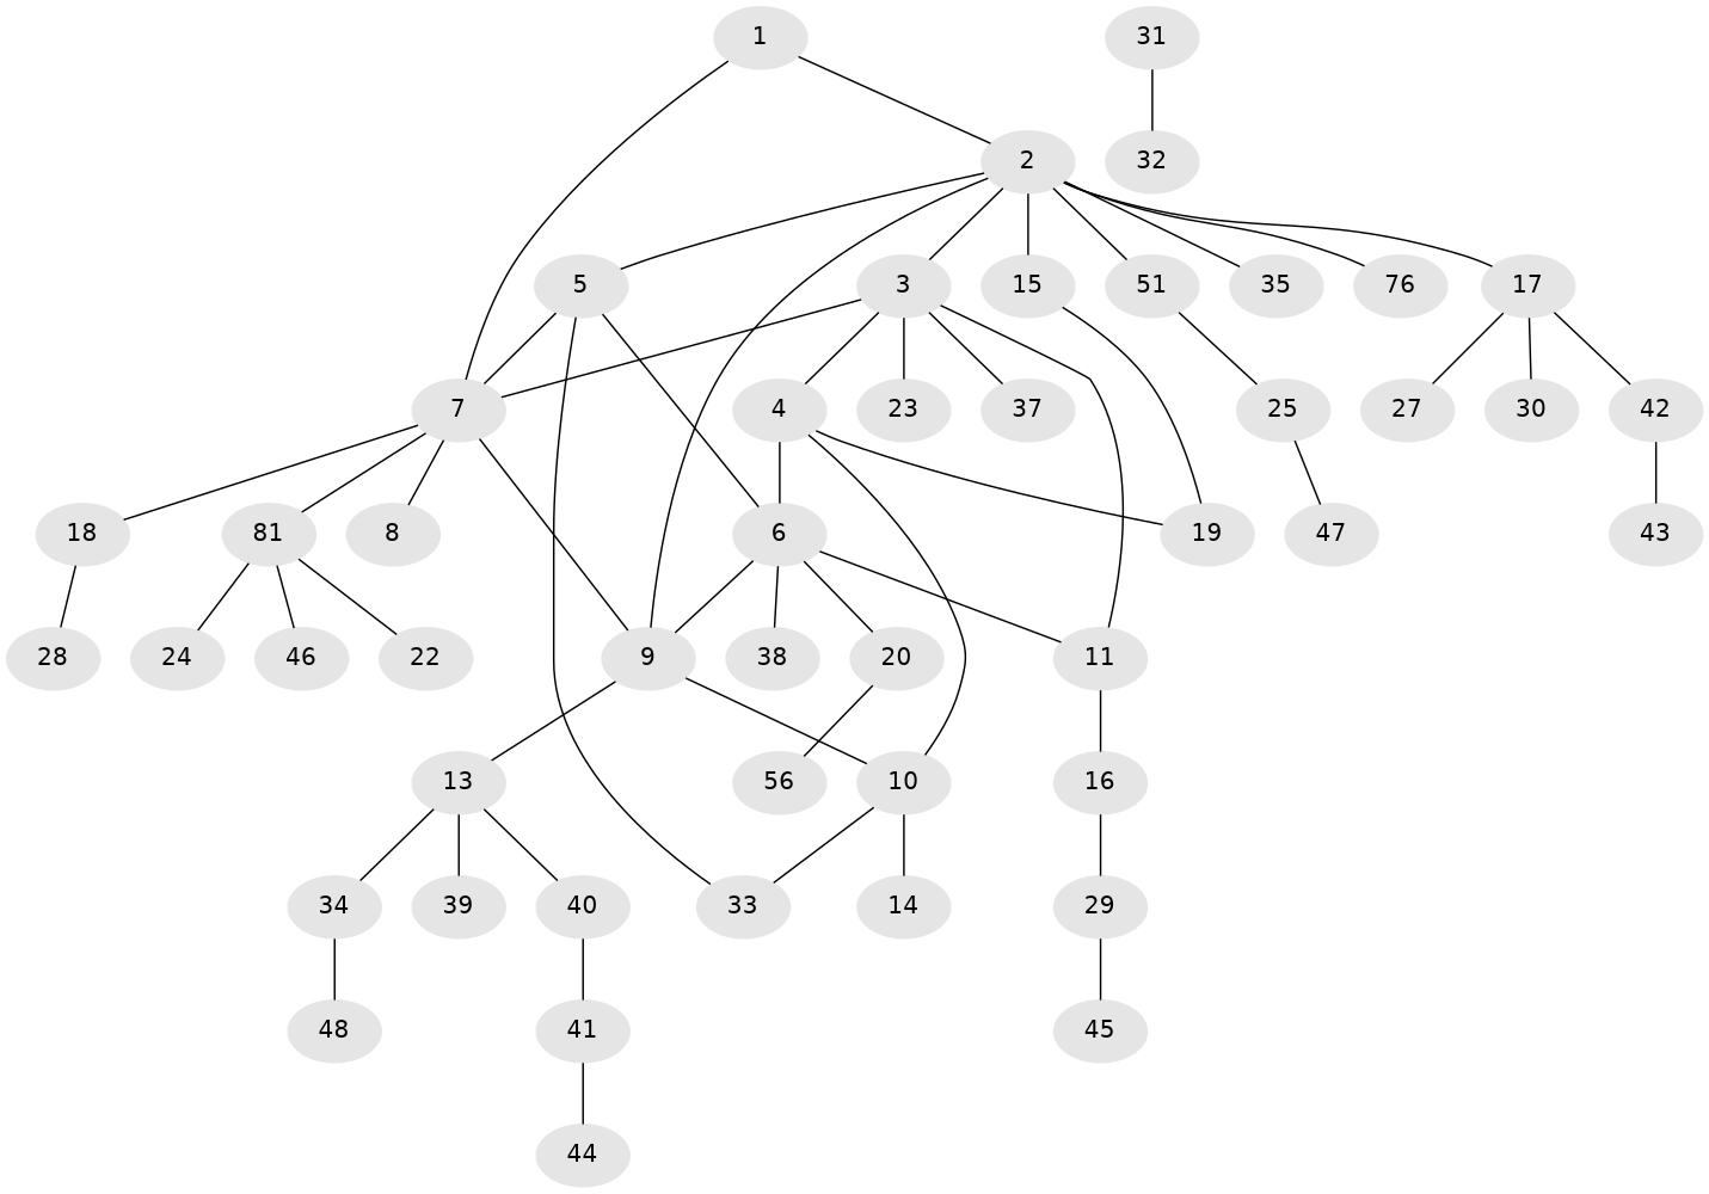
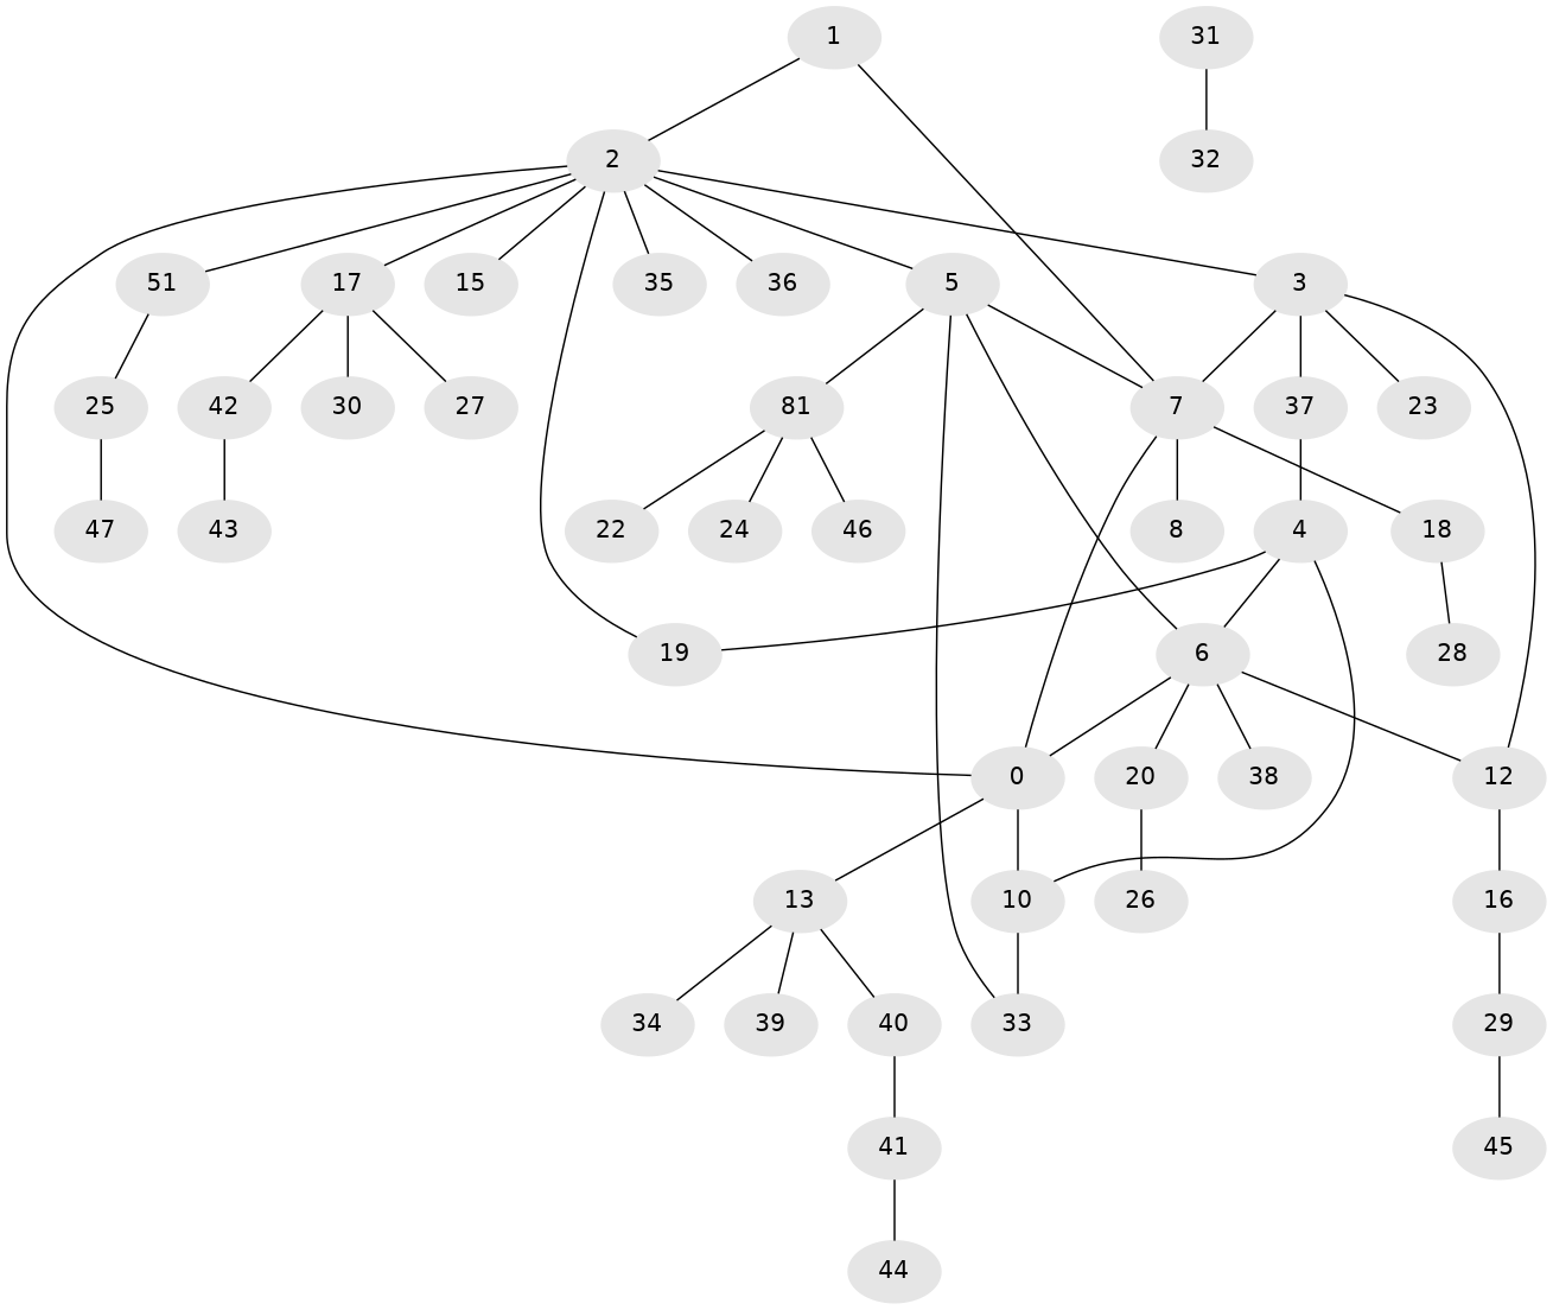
  graph {
    fontname="DejaVu Sans"
    node [color=gray90 fontname="DejaVu Sans" style=filled]
    edge [fontname="DejaVu Sans"]
    1
    2
    7
    3
    5
-   9
+   9 [label=0]
    n7 [label=51]
    15
    17
    19
    35
-   36 [label=76]
+   36
    8
    18
    n15 [label=81]
    4
-   12 [label=11]
+   12
    23
    37
    6
    33
    10
    13
    25
    27
    30
    42
    16
    20
    38
-   14
-   26 [label=56]
+   26
    28
    22
    24
    46
    34
    39
    40
    47
    29
-   48
    41
    45
    43
    31
    32
    44
    1 -- 2
    1 -- 7
    2 -- 3
    2 -- 5
    2 -- 9
    2 -- n7
    2 -- 15
    2 -- 17
-   15 -- 19
+   2 -- 19
    2 -- 35
    2 -- 36
    7 -- 9
    7 -- 8
    7 -- 18
-   7 -- n15
+   5 -- n15
    3 -- 7
-   3 -- 4
+   37 -- 4
    3 -- 12
    3 -- 23
    3 -- 37
    5 -- 7
    5 -- 6
    5 -- 33
    9 -- 10
    9 -- 13
    n7 -- 25
    17 -- 27
    17 -- 30
    17 -- 42
    18 -- 28
    n15 -- 22
    n15 -- 24
    n15 -- 46
    4 -- 19
    4 -- 6
    4 -- 10
    12 -- 16
    6 -- 9
    6 -- 12
    6 -- 20
    6 -- 38
    10 -- 33
-   10 -- 14
    13 -- 34
    13 -- 39
    13 -- 40
    25 -- 47
    42 -- 43
    16 -- 29
    20 -- 26
-   34 -- 48
    40 -- 41
    29 -- 45
    41 -- 44
    31 -- 32
  }
